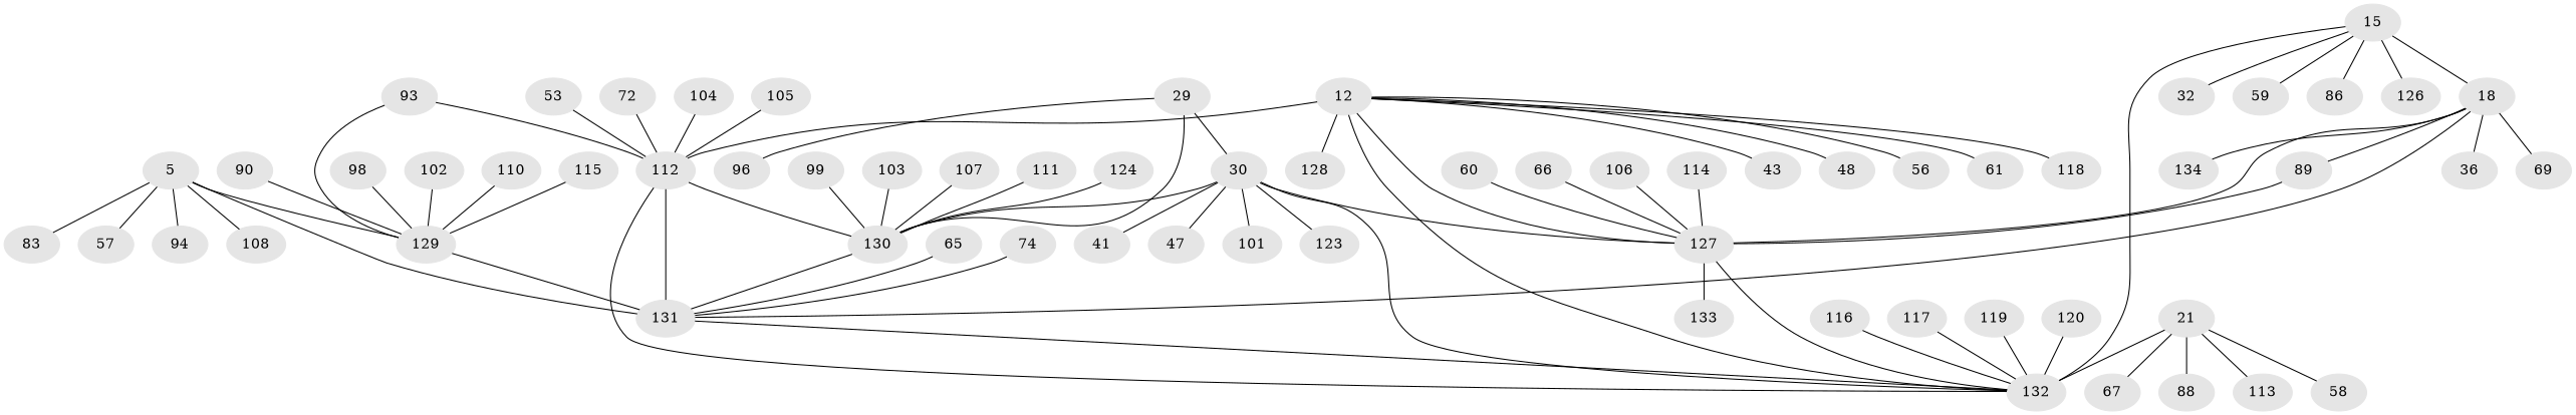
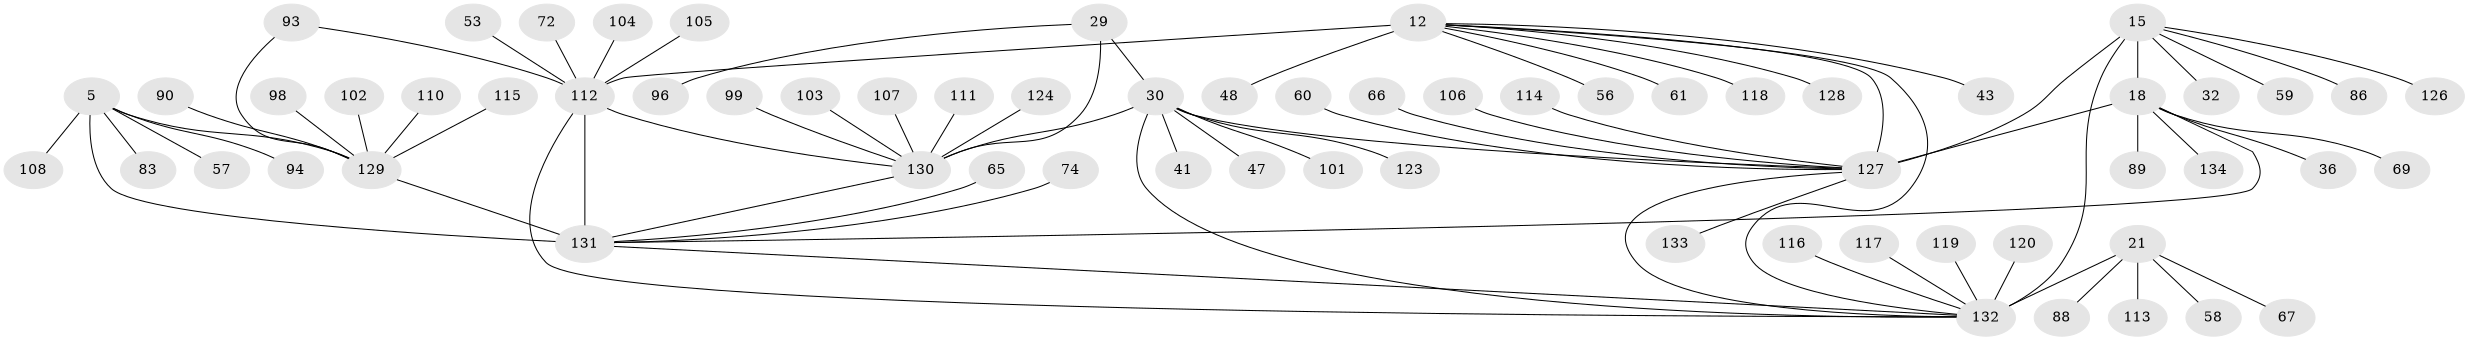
  graph {
    node [color=gray90 style=filled]
    5 [super="+3"]
    n2 [label=83]
    57
    94
    108
    129 [super="+6+68+76+82"]
    131 [super="+122+4"]
    132 [super="+71+75+84+87"]
    12 [super="+9+11"]
    43
    48
    56
    61
    112 [super="+64+10"]
    118
    127 [super="+109+16"]
    128
    130 [super="+121+125+97"]
    133
    15 [super="+13"]
    18 [super="+17"]
    32
    59
    86
    126
    36
    69
    89
    134
    21 [super="+19"]
    58
    67
    88
    113
    29 [super="+26"]
    30 [super="+25"]
    96
    41
    47 [super="+46"]
    101
    123
    53
    60
    65
    66
    72
    74
    90
    93
    98
    99 [super="+35"]
    102
    103
    104
    105 [super="+38"]
    106
    107
    110
    111
    114 [super="+100"]
    115
    116
    117
    119 [super="+45"]
    120
    124 [super="+80"]
    5 -- n2
    5 -- 57
    5 -- 94
    5 -- 108
    5 -- 129 [weight=4]
    5 -- 131 [weight=4]
    129 -- 131 [weight=4]
    131 -- 132 [weight=2]
    12 -- 132 [weight=2]
    12 -- 43
    12 -- 48
    12 -- 56
    12 -- 61
    12 -- 112 [weight=9]
    12 -- 118
    12 -- 127 [weight=3]
    12 -- 128
    112 -- 131 [weight=2]
    112 -- 132
    112 -- 130 [weight=2]
    127 -- 132
    127 -- 133
    130 -- 131
    15 -- 132 [weight=2]
-   89 -- 127 [weight=4]
+   15 -- 127 [weight=4]
    15 -- 18 [weight=4]
    15 -- 32
    15 -- 59
    15 -- 86
    15 -- 126
    18 -- 131
    18 -- 127 [weight=4]
    18 -- 36
    18 -- 69
    18 -- 89
    18 -- 134
    21 -- 132 [weight=8]
    21 -- 58
    21 -- 67
    21 -- 88
    21 -- 113
    29 -- 130 [weight=4]
    29 -- 30 [weight=4]
    29 -- 96
    30 -- 132
    30 -- 127 [weight=2]
    30 -- 130 [weight=4]
    30 -- 41
    30 -- 47
    30 -- 101
    30 -- 123
    53 -- 112
    60 -- 127
    65 -- 131
    66 -- 127
    72 -- 112
    74 -- 131
    90 -- 129
    93 -- 129
    93 -- 112
    98 -- 129
    99 -- 130
    102 -- 129
    103 -- 130
    104 -- 112
    105 -- 112
    106 -- 127
    107 -- 130
    110 -- 129
    111 -- 130
    114 -- 127
    115 -- 129
    116 -- 132
    117 -- 132
    119 -- 132
    120 -- 132
    124 -- 130
  }
